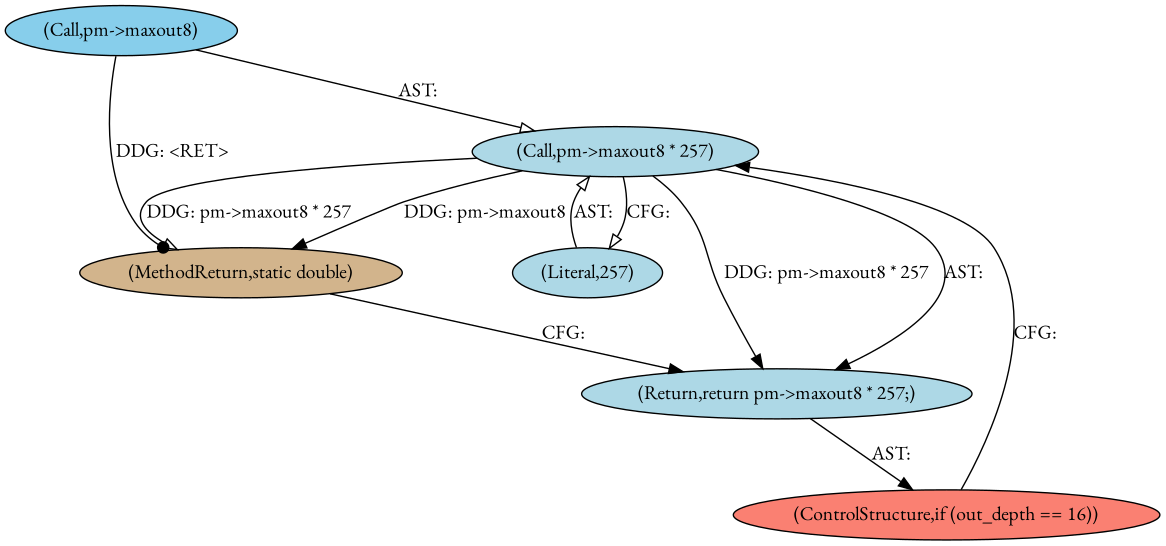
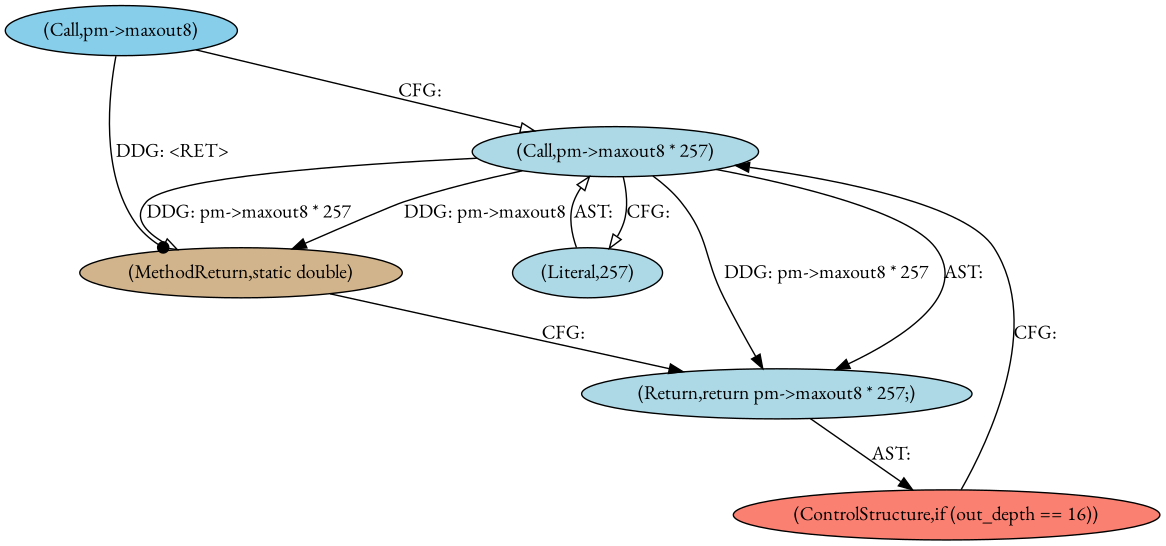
  digraph {
    fontname="EB Garamond"
    node [fillcolor=lightblue fontname="EB Garamond" style=filled]
    edge [arrowhead=normal fontname="EB Garamond"]
    n1 [label="(Call,pm->maxout8 * 257)"]
    n2 [label="(Return,return pm->maxout8 * 257;)"]
    n3 [label="(Literal,257)"]
    n4 [fillcolor=tan label="(MethodReturn,static double)"]
    n5 [fillcolor=salmon label="(ControlStructure,if (out_depth == 16))"]
    n6 [fillcolor=skyblue label="(Call,pm->maxout8)"]
    n1 -> n2 [label="AST: "]
    n1 -> n2 [label="DDG: pm->maxout8 * 257"]
    n1 -> n3 [arrowhead=onormal label="CFG: "]
    n1 -> n4 [arrowhead=onormal label="DDG: pm->maxout8 * 257"]
    n1 -> n4 [label="DDG: pm->maxout8"]
    n2 -> n5 [label="AST: "]
    n3 -> n1 [arrowhead=onormal label="AST: "]
    n4 -> n2 [label="CFG: "]
    n5 -> n1 [label="CFG: "]
-   n6 -> n1 [arrowhead=onormal label="AST: "]
+   n6 -> n1 [arrowhead=onormal label="CFG: "]
    n6 -> n4 [arrowhead=dot label="DDG: <RET>"]
  }
